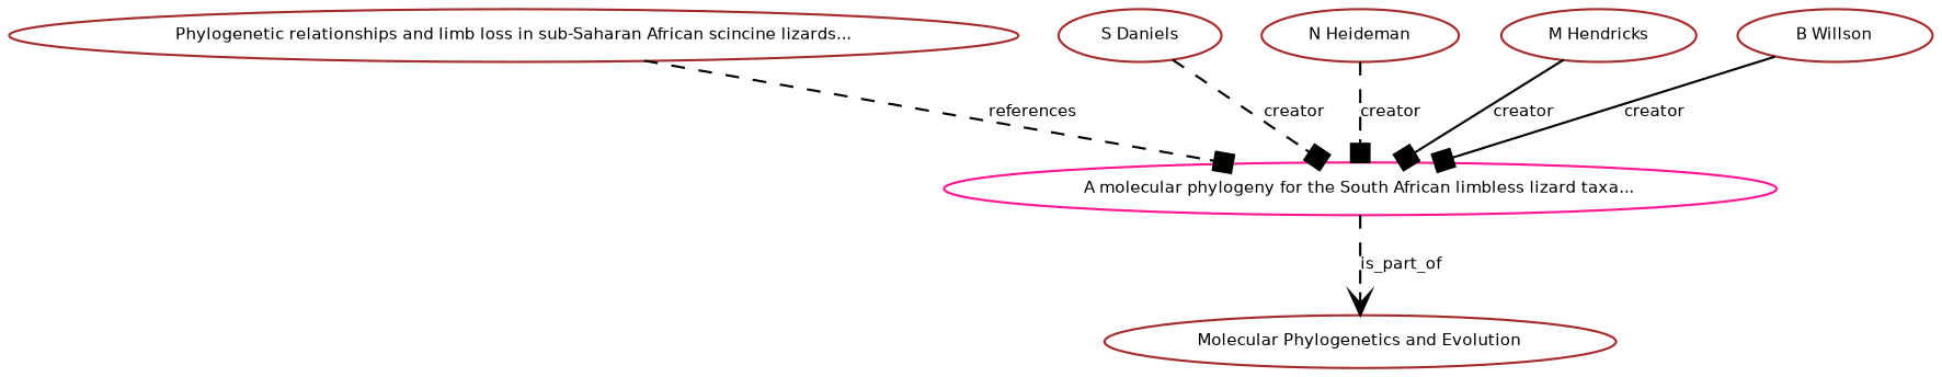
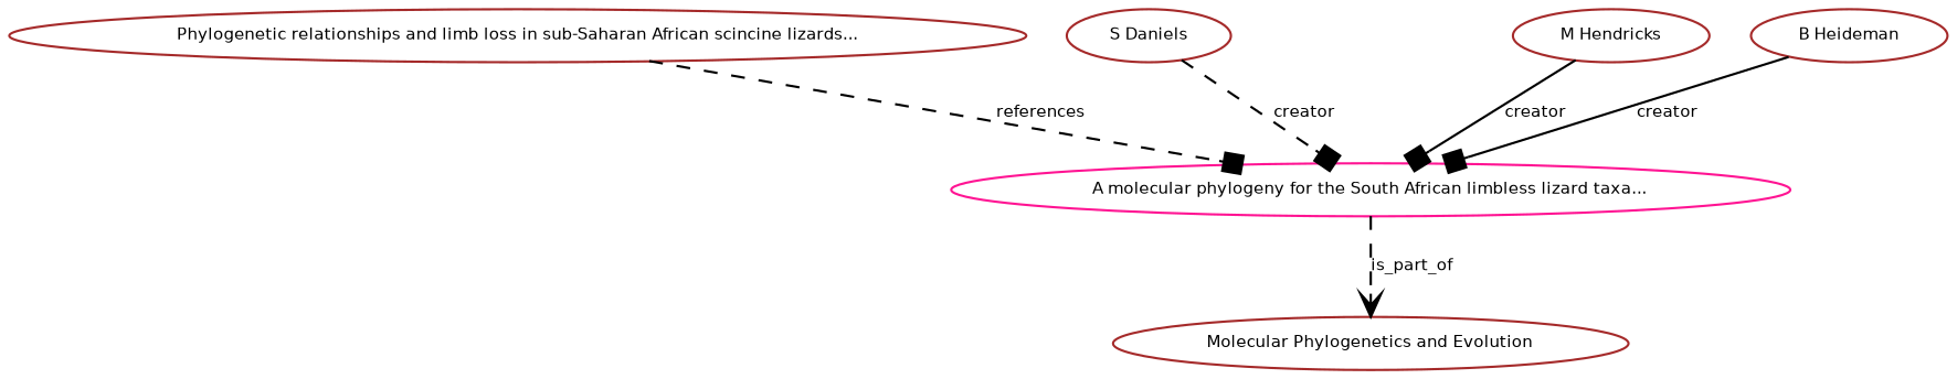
  digraph {
    node [color=brown fontname=Helvetica fontsize=7]
    edge [arrowhead=box fontname=Helvetica fontsize=7 style=dashed]
    n1 [color=deeppink height=0.27433100247 label="A molecular phylogeny for the South African limbless lizard taxa..." width=0.27433100247]
    n2 [height=0.27433100247 label="Molecular Phylogenetics and Evolution" width=0.27433100247]
    n3 [height=0.27433100247 label="Phylogenetic relationships and limb loss in sub-Saharan African scincine lizards..." width=0.27433100247]
    n4 [height=0.27433100247 label="S Daniels" width=0.27433100247]
-   n5 [height=0.27433100247 label="N Heideman" width=0.27433100247]
    n6 [height=0.27433100247 label="M Hendricks" width=0.27433100247]
-   n7 [height=0.27433100247 label="B Willson" width=0.27433100247]
+   n7 [height=0.27433100247 label="B Heideman" width=0.27433100247]
    n1 -> n2 [arrowhead=vee label=is_part_of]
    n3 -> n1 [label=references]
    n4 -> n1 [label=creator]
-   n5 -> n1 [label=creator]
    n6 -> n1 [label=creator style=solid]
    n7 -> n1 [label=creator style=solid]
  }
